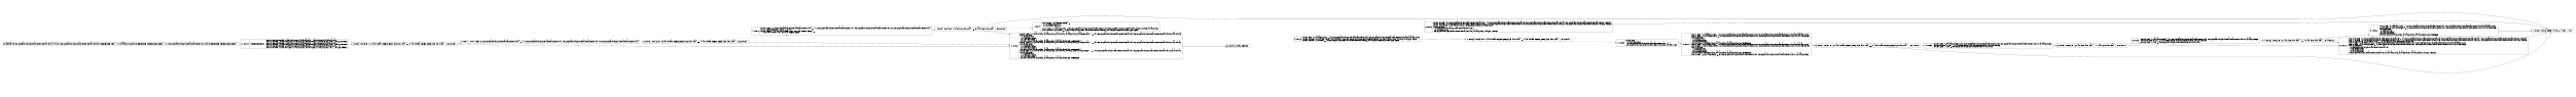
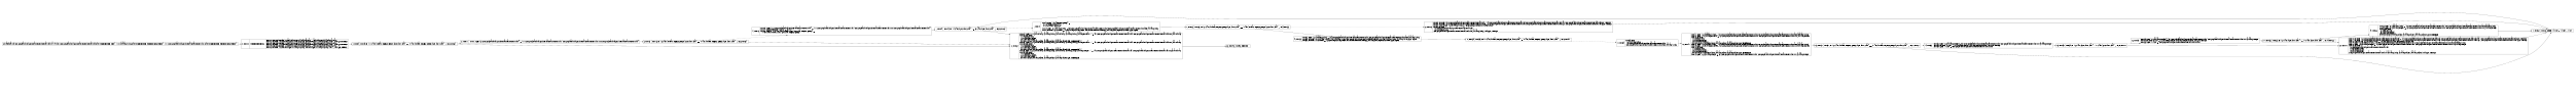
  digraph {
    rankdir=LR
    node [shape=record]
    n1 [label="{0\:\ 0x0000|MTH_ENTER_BLOCK\l|0x0000: NEW_INSTANCE  (r0 I:android.support.v4.util.ArrayMap) =  android.support.v4.util.ArrayMap \l0x0002: INVOKE  (r0 I:android.support.v4.util.ArrayMap) android.support.v4.util.ArrayMap.\<init\>():void type: DIRECT \l0x0005: NEW_INSTANCE  (r1 I:android.support.v4.util.ArrayMap) =  android.support.v4.util.ArrayMap \l0x0007: INVOKE  (r1 I:android.support.v4.util.ArrayMap) android.support.v4.util.ArrayMap.\<init\>():void type: DIRECT \l0x000a: NEW_INSTANCE  (r2 I:android.support.v4.util.ArrayMap) =  android.support.v4.util.ArrayMap \l0x000c: INVOKE  (r2 I:android.support.v4.util.ArrayMap) android.support.v4.util.ArrayMap.\<init\>():void type: DIRECT \l}"]
    n2 [label="{1\:\ 0x000f|0x000f: IF  (r11 I:?[int, boolean, OBJECT, ARRAY, byte, short, char]) == (0 ?[int, boolean, OBJECT, ARRAY, byte, short, char])  \-\> B:22:0x0084 \l}"]
    n3 [label="{2\:\ 0x0011|0x0011: IGET  (r3 I:com.google.android.gms.internal.measurement.zzbx[]) = (r11 I:com.google.android.gms.internal.measurement.zzbw) com.google.android.gms.internal.measurement.zzbw.zzzn com.google.android.gms.internal.measurement.zzbx[] \l}"]
    n4 [label="{22\:\ 0x0084|0x0084: IGET  (r11 I:java.util.Map\<java.lang.String, java.util.Map\<java.lang.String, java.lang.Boolean\>\>) = (r9 I:com.google.android.gms.measurement.internal.zzfd) com.google.android.gms.measurement.internal.zzfd.zznn java.util.Map \l0x0086: INVOKE  \l  (r11 I:java.util.Map)\l  (r10 I:java.lang.Object)\l  (r0 I:java.lang.Object)\l java.util.Map.put(java.lang.Object, java.lang.Object):java.lang.Object type: INTERFACE \l0x0089: IGET  (r11 I:java.util.Map\<java.lang.String, java.util.Map\<java.lang.String, java.lang.Boolean\>\>) = (r9 I:com.google.android.gms.measurement.internal.zzfd) com.google.android.gms.measurement.internal.zzfd.zzno java.util.Map \l0x008b: INVOKE  \l  (r11 I:java.util.Map)\l  (r10 I:java.lang.Object)\l  (r1 I:java.lang.Object)\l java.util.Map.put(java.lang.Object, java.lang.Object):java.lang.Object type: INTERFACE \l0x008e: IGET  (r11 I:java.util.Map\<java.lang.String, java.util.Map\<java.lang.String, java.lang.Integer\>\>) = (r9 I:com.google.android.gms.measurement.internal.zzfd) com.google.android.gms.measurement.internal.zzfd.zznq java.util.Map \l0x0090: INVOKE  \l  (r11 I:java.util.Map)\l  (r10 I:java.lang.Object)\l  (r2 I:java.lang.Object)\l java.util.Map.put(java.lang.Object, java.lang.Object):java.lang.Object type: INTERFACE \l}"]
    n5 [label="{3\:\ 0x0013|0x0013: IF  (r3 I:?[int, boolean, OBJECT, ARRAY, byte, short, char]) == (0 ?[int, boolean, OBJECT, ARRAY, byte, short, char])  \-\> B:22:0x0084 \l}"]
    n6 [label="{23\:\ 0x0093|0x0093: RETURN   \l}"]
    n7 [label="{4\:\ 0x0015|0x0015: IGET  (r11 I:com.google.android.gms.internal.measurement.zzbx[]) = (r11 I:com.google.android.gms.internal.measurement.zzbw) com.google.android.gms.internal.measurement.zzbw.zzzn com.google.android.gms.internal.measurement.zzbx[] \l0x0017: ARRAY_LENGTH  (r3 I:int) = (r11 I:?[]) \l0x0018: CONST  (r4 I:?[int, float, boolean, short, byte, char, OBJECT, ARRAY]) = \l  (0 ?[int, float, boolean, short, byte, char, OBJECT, ARRAY])\l \l}"]
    n8 [label="{5\:\ 0x0019|0x0019: IF  (r4 I:?[int, byte, short, char]) \>= (r3 I:?[int, byte, short, char])  \-\> B:22:0x0084 \l}"]
    n9 [label="{6\:\ 0x001b|0x001b: AGET  (r5 I:?[OBJECT, ARRAY]) = \l  (r11 I:?[OBJECT, ARRAY][])\l  (r4 I:?[int, short, byte, char])\l \l0x001d: IGET  (r6 I:java.lang.String) = (r5 I:com.google.android.gms.internal.measurement.zzbx) com.google.android.gms.internal.measurement.zzbx.name java.lang.String \l0x001f: INVOKE  (r6 I:boolean) = (r6 I:java.lang.CharSequence) android.text.TextUtils.isEmpty(java.lang.CharSequence):boolean type: STATIC \l}"]
+   n10 [label="{7\:\ 0x0023|0x0023: IF  (r6 I:?[int, boolean, OBJECT, ARRAY, byte, short, char]) == (0 ?[int, boolean, OBJECT, ARRAY, byte, short, char])  \-\> B:9:0x0033 \l}"]
    n11 [label="{8\:\ 0x0025|0x0025: INVOKE  (r5 I:com.google.android.gms.measurement.internal.zzef) = (r9 I:com.google.android.gms.measurement.internal.zzgf) com.google.android.gms.measurement.internal.zzgf.zzab():com.google.android.gms.measurement.internal.zzef type: VIRTUAL \l0x0029: INVOKE  (r5 I:com.google.android.gms.measurement.internal.zzeh) = (r5 I:com.google.android.gms.measurement.internal.zzef) com.google.android.gms.measurement.internal.zzef.zzgn():com.google.android.gms.measurement.internal.zzeh type: VIRTUAL \l0x002d: CONST_STR  (r6 I:java.lang.String) =  \"EventConfig contained null event name\" \l0x002f: INVOKE  \l  (r5 I:com.google.android.gms.measurement.internal.zzeh)\l  (r6 I:java.lang.String)\l com.google.android.gms.measurement.internal.zzeh.zzao(java.lang.String):void type: VIRTUAL \l}"]
    n12 [label="{9\:\ 0x0033|0x0033: IGET  (r6 I:java.lang.String) = (r5 I:com.google.android.gms.internal.measurement.zzbx) com.google.android.gms.internal.measurement.zzbx.name java.lang.String \l0x0035: INVOKE  (r6 I:java.lang.String) = (r6 I:java.lang.String) com.google.android.gms.measurement.internal.zzgj.zzbe(java.lang.String):java.lang.String type: STATIC \l0x0039: INVOKE  (r7 I:boolean) = (r6 I:java.lang.CharSequence) android.text.TextUtils.isEmpty(java.lang.CharSequence):boolean type: STATIC \l}"]
    n13 [label="{21\:\ 0x0081|0x0081: ARITH  (r4 I:int) = (r4 I:int) + (1 int) \l}"]
    n14 [label="{10\:\ 0x003d|0x003d: IF  (r7 I:?[int, boolean, OBJECT, ARRAY, byte, short, char]) != (0 ?[int, boolean, OBJECT, ARRAY, byte, short, char])  \-\> B:12:0x0041 \l}"]
    n15 [label="{11\:\ 0x003f|0x003f: IPUT  \l  (r6 I:java.lang.String)\l  (r5 I:com.google.android.gms.internal.measurement.zzbx)\l com.google.android.gms.internal.measurement.zzbx.name java.lang.String \l}"]
-   n16 [label="{12\:\ 0x0041|0x0041: IGET  (r6 I:java.lang.String) = (r5 I:com.google.android.gms.internal.measurement.zzbx) com.google.android.gms.internal.measurement.zzbx.name java.lang.String \l0x0043: IGET  (r7 I:java.lang.Boolean) = (r5 I:com.google.android.gms.internal.measurement.zzbx) com.google.android.gms.internal.measurement.zzbx.zzzs java.lang.Boolean \l0x0045: INVOKE  \l  (r0 I:java.util.Map)\l  (r6 I:java.lang.Object)\l  (r7 I:java.lang.Object)\l java.util.Map.put(java.lang.Object, java.lang.Object):java.lang.Object type: INTERFACE \l0x0048: IGET  (r6 I:java.lang.String) = (r5 I:com.google.android.gms.internal.measurement.zzbx) com.google.android.gms.internal.measurement.zzbx.name java.lang.String \l0x004a: IGET  (r7 I:java.lang.Boolean) = (r5 I:com.google.android.gms.internal.measurement.zzbx) com.google.android.gms.internal.measurement.zzbx.zzzt java.lang.Boolean \l0x004c: INVOKE  \l  (r1 I:java.type.Map)\l  (r6 I:java.lang.Object)\l  (r7 I:java.lang.Object)\l java.util.Map.put(java.lang.Object, java.lang.Object):java.lang.Object type: INTERFACE \l0x004f: IGET  (r6 I:java.lang.Integer) = (r5 I:com.google.android.gms.internal.measurement.zzbx) com.google.android.gms.internal.measurement.zzbx.zzzu java.lang.Integer \l}"]
+   n16 [label="{12\:\ 0x0041|0x0041: IGET  (r6 I:java.lang.String) = (r5 I:com.google.android.gms.internal.measurement.zzbx) com.google.android.gms.internal.measurement.zzbx.name java.lang.String \l0x0043: IGET  (r7 I:java.lang.Boolean) = (r5 I:com.google.android.gms.internal.measurement.zzbx) com.google.android.gms.internal.measurement.zzbx.zzzs java.lang.Boolean \l0x0045: INVOKE  \l  (r0 I:java.util.Map)\l  (r6 I:java.lang.Object)\l  (r7 I:java.lang.Object)\l java.util.Map.put(java.lang.Object, java.lang.Object):java.lang.Object type: INTERFACE \l0x0048: IGET  (r6 I:java.lang.String) = (r5 I:com.google.android.gms.internal.measurement.zzbx) com.google.android.gms.internal.measurement.zzbx.name java.lang.String \l0x004a: IGET  (r7 I:java.lang.Boolean) = (r5 I:com.google.android.gms.internal.measurement.zzbx) com.google.android.gms.internal.measurement.zzbx.zzzt java.lang.Boolean \l0x004c: INVOKE  \l  (r1 I:java.util.Map)\l  (r6 I:java.lang.Object)\l  (r7 I:java.lang.Object)\l java.util.Map.put(java.lang.Object, java.lang.Object):java.lang.Object type: INTERFACE \l0x004f: IGET  (r6 I:java.lang.Integer) = (r5 I:com.google.android.gms.internal.measurement.zzbx) com.google.android.gms.internal.measurement.zzbx.zzzu java.lang.Integer \l}"]
    n17 [label="{13\:\ 0x0051|0x0051: IF  (r6 I:?[int, boolean, OBJECT, ARRAY, byte, short, char]) == (0 ?[int, boolean, OBJECT, ARRAY, byte, short, char])  \-\> B:21:0x0081 \l}"]
    n18 [label="{14\:\ 0x0053|0x0053: IGET  (r6 I:java.lang.Integer) = (r5 I:com.google.android.gms.internal.measurement.zzbx) com.google.android.gms.internal.measurement.zzbx.zzzu java.lang.Integer \l0x0055: INVOKE  (r6 I:int) = (r6 I:java.lang.Integer) java.lang.Integer.intValue():int type: VIRTUAL \l0x0059: SGET  (r7 I:int) =  com.google.android.gms.measurement.internal.zzfd.zznl int \l}"]
    n19 [label="{15\:\ 0x005b|0x005b: IF  (r6 I:?[int, byte, short, char]) \< (r7 I:?[int, byte, short, char])  \-\> B:20:0x0070 \l}"]
    n20 [label="{16\:\ 0x005d|0x005d: IGET  (r6 I:java.lang.Integer) = (r5 I:com.google.android.gms.internal.measurement.zzbx) com.google.android.gms.internal.measurement.zzbx.zzzu java.lang.Integer \l0x005f: INVOKE  (r6 I:int) = (r6 I:java.lang.Integer) java.lang.Integer.intValue():int type: VIRTUAL \l0x0063: SGET  (r7 I:int) =  com.google.android.gms.measurement.internal.zzfd.zznk int \l}"]
-   n21 [label="{20\:\ 0x0070|0x0070: INVOKE  (r6 I:com.google.android.gms.measurement.internal.zzef) = (r9 I:com.google.android.gms.measurement.internal.zzgf) com.google.android.gms.measurement.internal.zzgf.zzab():com.google.android.gms.measurement.internal.zzef type: VIRTUAL \l0x0074: INVOKE  (r6 I:com.google.android.gms.measurement.internal.zzeh) = (r6 I:com.google.android.gms.measurement.internal.zzef) com.google.android.gms.measurement.internal.zzef.zzgn():com.google.android.gms.measurement.internal.zzeh type: VIRTUAL \l0x0078: CONST_STR  (r7 I:java.lang.String) =  \"Invalid sampling rate. Event name, sample rate\" \l0x007a: IGET  (r8 I:java.lang.String) = (r5 I:com.google.android.gms.internal.measurement.zzbx) com.google.android.gms.internal.measurement.zzbx.name java.lang.String \l0x007c: IGET  (r5 I:java.lang.Integer) = (r5 I:com.google.android.gms.internal.measurement.zzbx) com.google.android.gms.internal.measurement.zzbx.zzzu java.lang.Integer \l0x007e: METHOD  \l  (r6 I:com.google.android.gms.measurement.internal.zzeh)\l  (r7 I:java.lang.String)\l  (r8 I:java.lang.Object)\l  (r5 I:java.lang.Object)\l com.google.android.gms.measurement.internal.zzeh.zza(java.lang.String, java.lang.Object, java.lang.Object):void type: VIRTUAL \l}"]
+   n21 [label="{20\:\ 0x0070|0x0070: INVOKE  (r6 I:com.google.android.gms.measurement.internal.zzef) = (r9 I:com.google.android.gms.measurement.internal.zzgf) com.google.android.gms.measurement.internal.zzgf.zzab():com.google.android.gms.measurement.internal.zzef type: VIRTUAL \l0x0074: INVOKE  (r6 I:com.google.android.gms.measurement.internal.zzeh) = (r6 I:com.google.android.gms.measurement.internal.zzef) com.google.android.gms.measurement.internal.zzef.zzgn():com.google.android.gms.measurement.internal.zzeh type: VIRTUAL \l0x0078: CONST_STR  (r7 I:java.lang.String) =  \"Invalid sampling rate. Event name, sample rate\" \l0x007a: IGET  (r8 I:java.lang.String) = (r5 I:com.google.android.gms.internal.measurement.zzbx) com.google.android.gms.internal.measurement.zzbx.name java.lang.String \l0x007c: IGET  (r5 I:java.lang.Integer) = (r5 I:com.google.android.gms.internal.measurement.zzbx) com.google.android.gms.internal.measurement.zzbx.zzzu java.lang.Integer \l0x007e: INVOKE  \l  (r6 I:com.google.android.gms.measurement.internal.zzeh)\l  (r7 I:java.lang.String)\l  (r8 I:java.lang.Object)\l  (r5 I:java.lang.Object)\l com.google.android.gms.measurement.internal.zzeh.zza(java.lang.String, java.lang.Object, java.lang.Object):void type: VIRTUAL \l}"]
    n22 [label="{17\:\ 0x0065|0x0065: IF  (r6 I:?[int, byte, short, char]) \<= (r7 I:?[int, byte, short, char])  \-\> B:19:0x0068 \l}"]
    n23 [label="{19\:\ 0x0068|0x0068: IGET  (r6 I:java.lang.String) = (r5 I:com.google.android.gms.internal.measurement.zzbx) com.google.android.gms.internal.measurement.zzbx.name java.lang.String \l0x006a: IGET  (r5 I:java.lang.Integer) = (r5 I:com.google.android.gms.internal.measurement.zzbx) com.google.android.gms.internal.measurement.zzbx.zzzu java.lang.Integer \l6x006c: INVOKE  \l  (r2 I:java.util.Map)\l  (r6 I:java.lang.Object)\l  (r5 I:java.lang.Object)\l java.util.Map.put(java.lang.Object, java.lang.Object):java.lang.Object type: INTERFACE \l}"]
    n24 [label="{private final void com.google.android.gms.measurement.internal.zzfd.zza((r9 'this' I:com.google.android.gms.measurement.internal.zzfd A[IMMUTABLE_TYPE, THIS]), (r10 I:java.lang.String A[IMMUTABLE_TYPE, METHOD_ARGUMENT]), (r11 I:com.google.android.gms.internal.measurement.zzbw A[IMMUTABLE_TYPE, METHOD_ARGUMENT])) }"]
    n1 -> n2
    n2 -> n3 [style=dashed]
    n2 -> n4
    n3 -> n5
    n4 -> n6
    n5 -> n4
    n5 -> n7 [style=dashed]
    n7 -> n8
    n8 -> n4
    n8 -> n9 [style=dashed]
+   n9 -> n10
+   n10 -> n11 [style=dashed]
+   n10 -> n12
    n11 -> n13
    n12 -> n14
    n13 -> n8
    n14 -> n15 [style=dashed]
    n15 -> n16
    n16 -> n17
    n17 -> n13
    n17 -> n18 [style=dashed]
    n18 -> n19
    n19 -> n20 [style=dashed]
    n19 -> n21
    n20 -> n22
    n21 -> n13
    n22 -> n21 [style=dashed]
    n22 -> n23
    n23 -> n13
    n24 -> n1
  }
